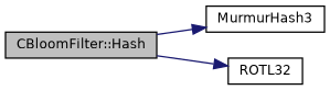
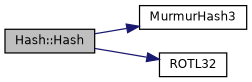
  digraph {
    rankdir=LR
    node [color=black fillcolor=white fontname=Helvetica fontsize=10 shape=record style=filled]
    edge [color=midnightblue fontname=Helvetica fontsize=10 labelfontname=Helvetica labelfontsize=10 style=solid]
-   n1 [fillcolor=grey75 fontcolor=black height=0.2 label="CBloomFilter::Hash" width=0.4]
+   n1 [fillcolor=grey75 fontcolor=black height=0.2 label="Hash::Hash" width=0.4]
    n2 [height=0.2 label=MurmurHash3 width=0.4]
    n3 [height=0.2 label=ROTL32 width=0.4]
    n1 -> n2
    n1 -> n3
  }
